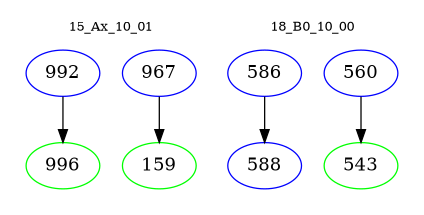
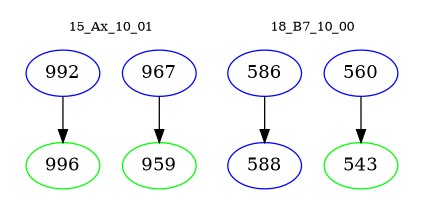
  digraph {
    node [color=blue]
    edge [color=black]
    n1 [label=967]
    n2 [label=992]
-   n3 [color=green label=159]
+   n3 [color=green label=959]
    n4 [color=green label=996]
    n5 [label=560]
    n6 [label=586]
    n7 [color=green label=543]
    n8 [label=588]
    subgraph cluster_1 {
      color=white
      fontsize=10
      label="15_Ax_10_01"
      n1
      n2
      n3
      n4
    }
    subgraph cluster_2 {
      color=white
      fontsize=10
-     label="18_B0_10_00"
+     label="18_B7_10_00"
      n5
      n6
      n7
      n8
    }
    n1 -> n3
    n2 -> n4
    n5 -> n7
    n6 -> n8
  }
